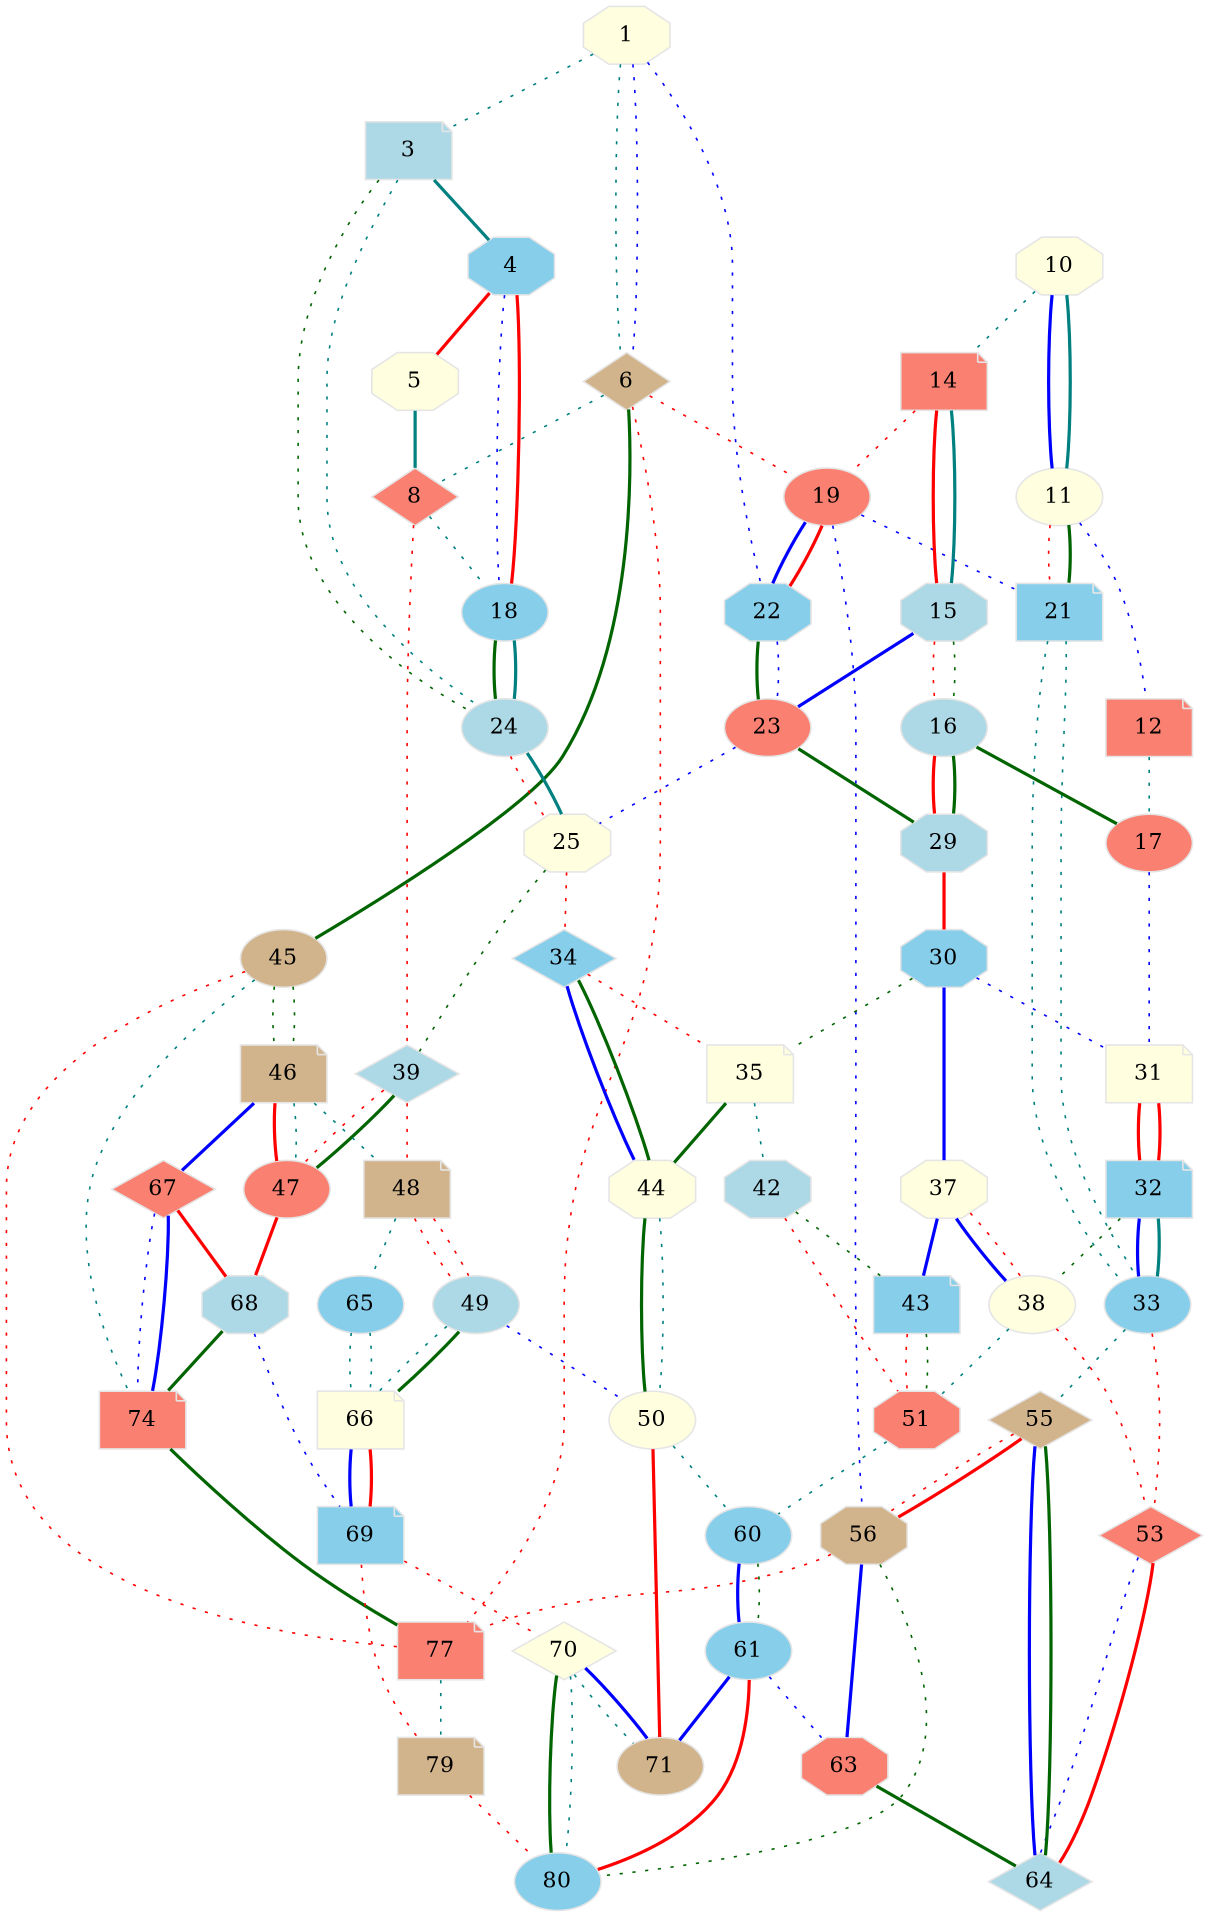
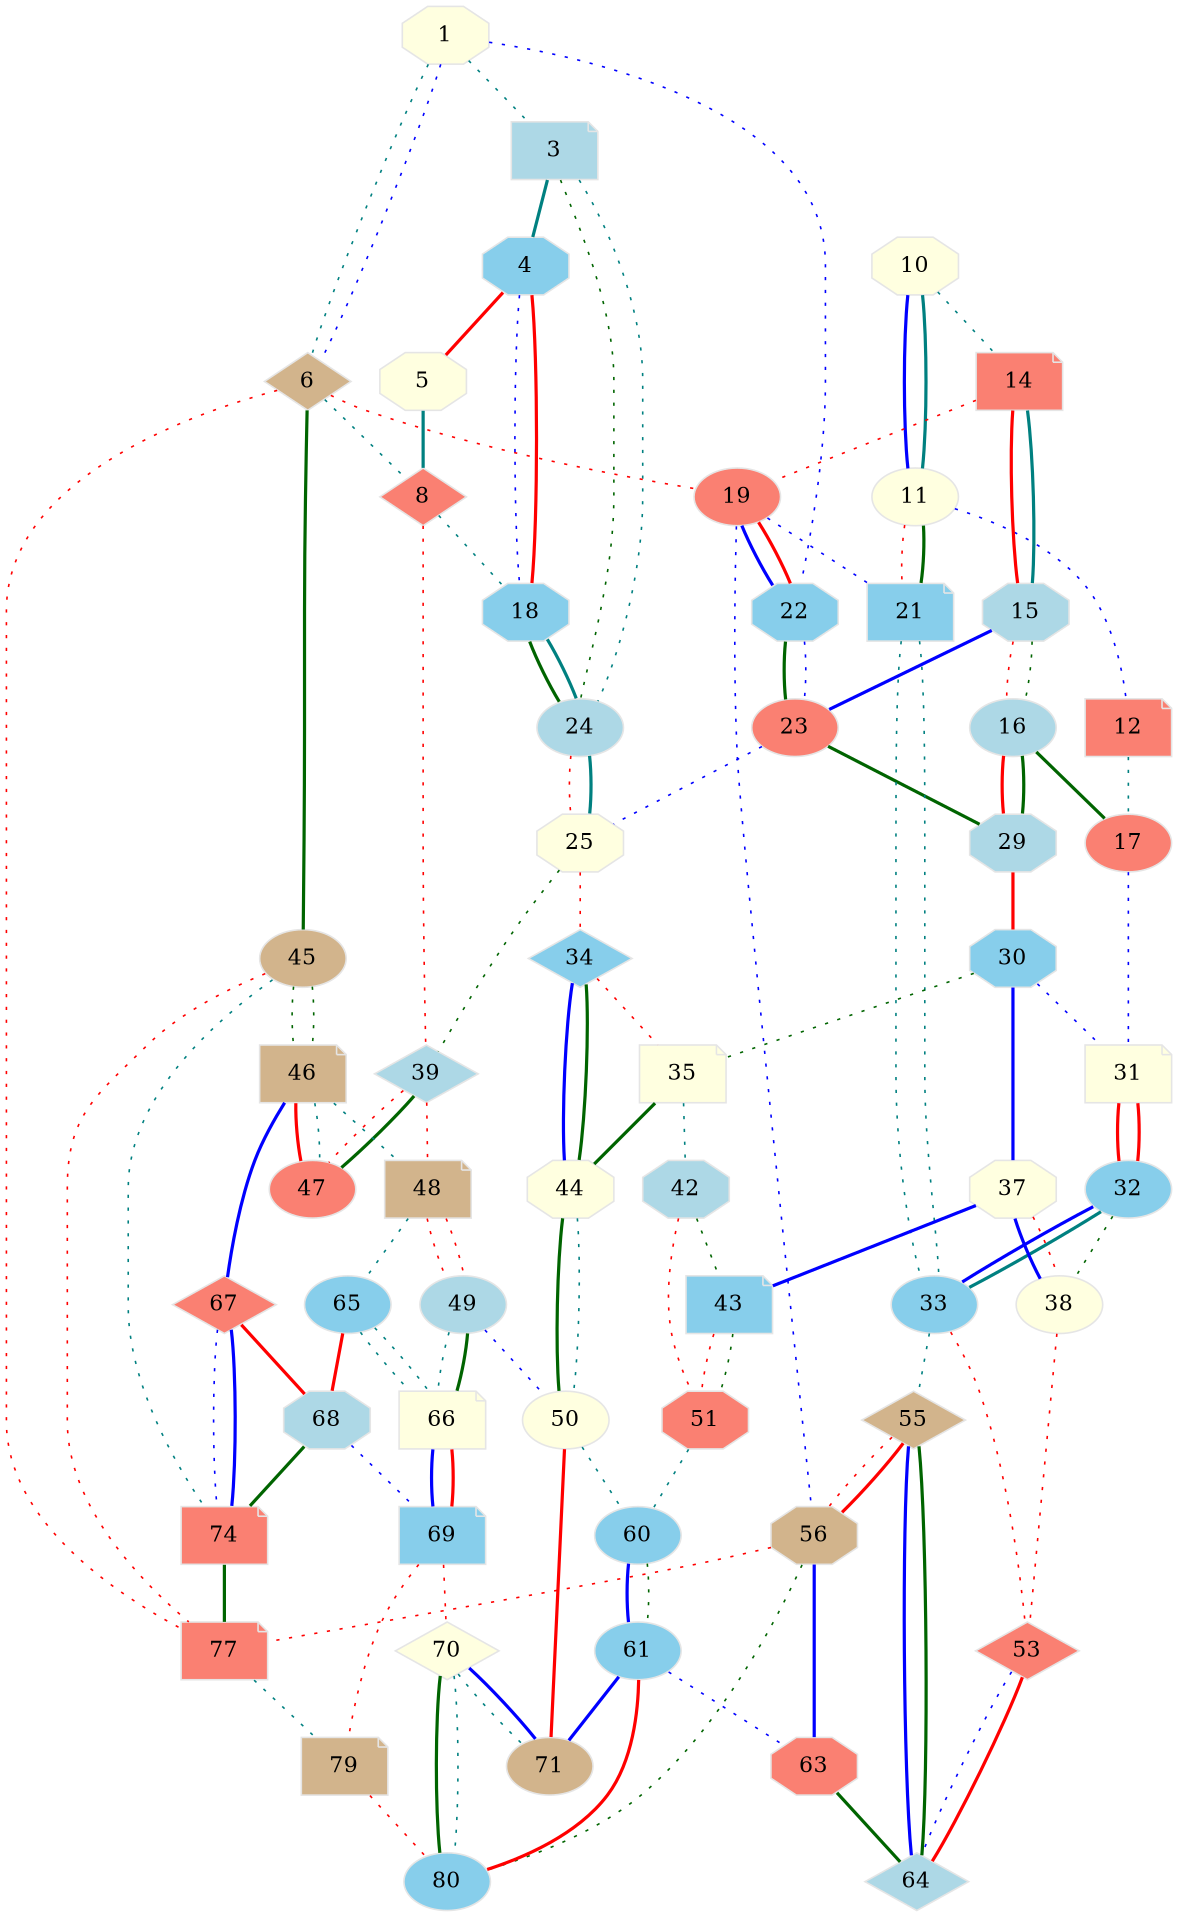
  graph {
    node [color=gray90 fillcolor=skyblue shape=ellipse style=filled]
    edge [color=red style=dotted]
    1 [fillcolor=lightyellow shape=octagon super="+2"]
    3 [fillcolor=lightblue shape=note]
    6 [fillcolor=tan shape=diamond super="+7"]
    22 [shape=octagon]
    4 [shape=octagon]
    24 [fillcolor=lightblue]
    8 [fillcolor=salmon shape=diamond super="+9"]
    19 [fillcolor=salmon super="+20"]
    45 [fillcolor=tan super="+76"]
    77 [fillcolor=salmon shape=note super="+78"]
    23 [fillcolor=salmon super="+27"]
    5 [fillcolor=lightyellow shape=octagon]
-   18
+   18 [shape=octagon]
    25 [fillcolor=lightyellow shape=octagon super="+26"]
    39 [fillcolor=lightblue shape=diamond super="+40"]
    21 [shape=note]
    56 [fillcolor=tan shape=octagon super="+83"]
    46 [fillcolor=tan shape=note]
    74 [fillcolor=salmon shape=note super="+75"]
    79 [fillcolor=tan shape=note]
    47 [fillcolor=salmon]
    48 [fillcolor=tan shape=note super="+57"]
    10 [fillcolor=lightyellow shape=octagon]
    11 [fillcolor=lightyellow]
    14 [fillcolor=salmon shape=note]
    12 [fillcolor=salmon shape=note super="+13"]
    15 [fillcolor=lightblue shape=octagon]
    17 [fillcolor=salmon super="+28"]
    33 [super="+54"]
    31 [fillcolor=lightyellow shape=note]
    16 [fillcolor=lightblue]
    29 [fillcolor=lightblue shape=octagon]
    30 [shape=octagon super="+36"]
-   32 [shape=note]
+   32
    63 [fillcolor=salmon shape=octagon super="+82"]
    80 [super="+81"]
    53 [fillcolor=salmon shape=diamond]
    55 [fillcolor=tan shape=diamond]
    34 [shape=diamond]
    35 [fillcolor=lightyellow shape=note super="+41"]
    44 [fillcolor=lightyellow shape=octagon]
    37 [fillcolor=lightyellow shape=octagon]
    42 [fillcolor=lightblue shape=octagon]
    38 [fillcolor=lightyellow super="+52"]
    43 [shape=note]
    51 [fillcolor=salmon shape=octagon super="+58"]
    64 [fillcolor=lightblue shape=diamond]
    50 [fillcolor=lightyellow super="+59"]
    60
    49 [fillcolor=lightblue]
    65
    71 [fillcolor=tan]
    67 [fillcolor=salmon shape=diamond]
    68 [fillcolor=lightblue shape=octagon super="+72"]
    66 [fillcolor=lightyellow shape=note]
    69 [shape=note super="+73"]
    61 [super="+62"]
    70 [fillcolor=lightyellow shape=diamond]
    1 -- 3 [color=teal]
    1 -- 6 [color=teal]
    1 -- 6 [color=blue]
    1 -- 22 [color=blue]
    3 -- 4 [color=teal style=bold]
    3 -- 24 [color=darkgreen]
    3 -- 24 [color=teal]
    6 -- 8 [color=teal]
    6 -- 19
    6 -- 45 [color=darkgreen style=bold]
    6 -- 77
    22 -- 23 [color=darkgreen style=bold]
    22 -- 23 [color=blue]
    4 -- 5 [style=bold]
    4 -- 18 [color=blue]
    4 -- 18 [style=bold]
    24 -- 25
    24 -- 25 [color=teal style=bold]
    8 -- 18 [color=teal]
    8 -- 39
    19 -- 22 [color=blue style=bold]
    19 -- 22 [style=bold]
    19 -- 21 [color=blue]
    19 -- 56 [color=blue]
    45 -- 77
    45 -- 46 [color=darkgreen]
    45 -- 46 [color=darkgreen]
    45 -- 74 [color=teal]
    77 -- 79 [color=teal]
    23 -- 25 [color=blue]
    23 -- 29 [color=darkgreen style=bold]
    5 -- 8 [color=teal style=bold]
    18 -- 24 [color=darkgreen style=bold]
    18 -- 24 [color=teal style=bold]
    25 -- 39 [color=darkgreen]
    25 -- 34
    39 -- 47
    39 -- 47 [color=darkgreen style=bold]
    39 -- 48
    21 -- 33 [color=teal]
    21 -- 33 [color=teal]
    56 -- 77
    56 -- 63 [color=blue style=bold weight=2]
    56 -- 80 [color=darkgreen]
    46 -- 47 [style=bold]
    46 -- 47 [color=teal]
    46 -- 48 [color=teal]
    46 -- 67 [color=blue style=bold]
    74 -- 77 [color=darkgreen style=bold]
    79 -- 80
    48 -- 49
    48 -- 49
    48 -- 65 [color=teal]
    10 -- 11 [color=blue style=bold]
    10 -- 11 [color=teal style=bold]
    10 -- 14 [color=teal]
    11 -- 21
    11 -- 21 [color=darkgreen style=bold]
    11 -- 12 [color=blue]
    14 -- 19
    14 -- 15 [style=bold]
    14 -- 15 [color=teal style=bold]
    12 -- 17 [color=teal weight=2]
    15 -- 23 [color=blue style=bold]
    15 -- 16
    15 -- 16 [color=darkgreen]
    17 -- 31 [color=blue]
    33 -- 53
    33 -- 55 [color=teal]
    31 -- 32 [style=bold]
    31 -- 32 [style=bold]
    16 -- 17 [color=darkgreen style=bold]
    16 -- 29 [style=bold]
    16 -- 29 [color=darkgreen style=bold]
    29 -- 30 [style=bold]
    30 -- 31 [color=blue]
    30 -- 35 [color=darkgreen]
    30 -- 37 [color=blue style=bold]
    32 -- 33 [color=blue style=bold]
    32 -- 33 [color=teal style=bold]
    32 -- 38 [color=darkgreen]
    63 -- 64 [color=darkgreen style=bold]
    53 -- 64 [color=blue]
    53 -- 64 [style=bold]
    55 -- 56
    55 -- 56 [style=bold]
    55 -- 64 [color=blue style=bold]
    55 -- 64 [color=darkgreen style=bold]
    34 -- 35
    34 -- 44 [color=blue style=bold]
    34 -- 44 [color=darkgreen style=bold]
    35 -- 44 [color=darkgreen style=bold]
    35 -- 42 [color=teal]
    44 -- 50 [color=darkgreen style=bold]
    44 -- 50 [color=teal]
    37 -- 38 [color=blue style=bold]
    37 -- 38
    37 -- 43 [color=blue style=bold]
    42 -- 43 [color=darkgreen]
    42 -- 51
    38 -- 53
-   38 -- 51 [color=teal]
    43 -- 51
    43 -- 51 [color=darkgreen]
    51 -- 60 [color=teal]
    50 -- 60 [color=teal]
    50 -- 71 [style=bold]
    60 -- 61 [color=blue style=bold]
    60 -- 61 [color=darkgreen]
    49 -- 50 [color=blue]
    49 -- 66 [color=teal]
    49 -- 66 [color=darkgreen style=bold]
-   47 -- 68 [style=bold]
+   65 -- 68 [style=bold]
    65 -- 66 [color=teal]
    65 -- 66 [color=teal]
    67 -- 74 [color=blue]
    67 -- 74 [color=blue style=bold]
    67 -- 68 [style=bold]
    68 -- 74 [color=darkgreen style=bold]
    68 -- 69 [color=blue]
    66 -- 69 [color=blue style=bold]
    66 -- 69 [style=bold]
    69 -- 79
    69 -- 70
    61 -- 63 [color=blue]
    61 -- 80 [style=bold]
    61 -- 71 [color=blue style=bold]
    70 -- 80 [color=darkgreen style=bold]
    70 -- 80 [color=teal]
    70 -- 71 [color=teal]
    70 -- 71 [color=blue style=bold]
  }
